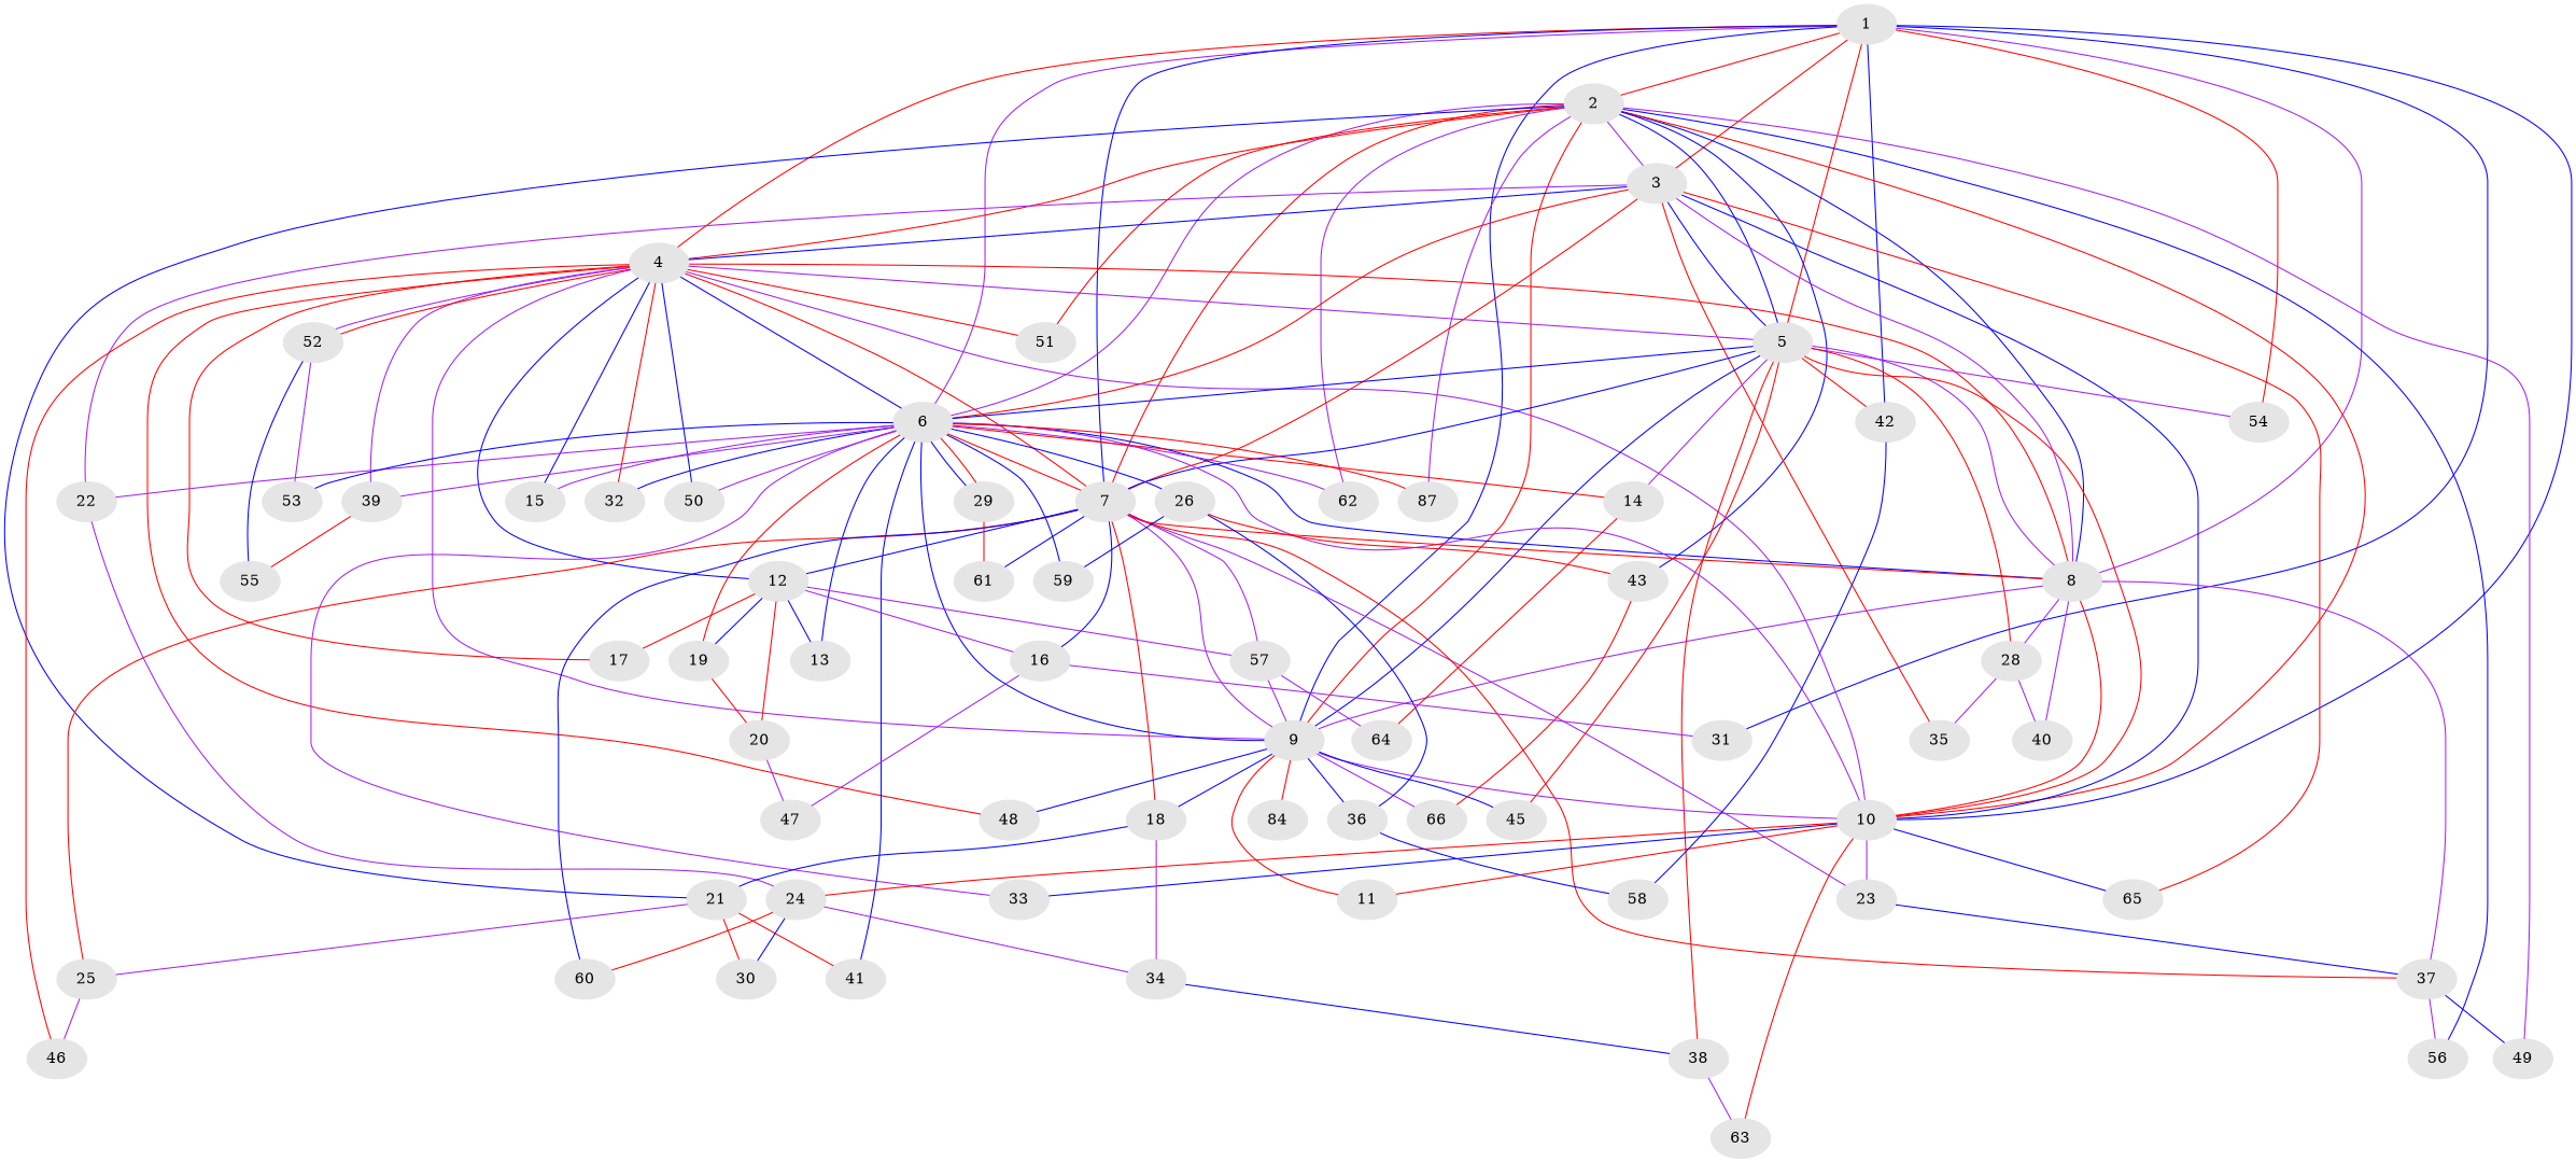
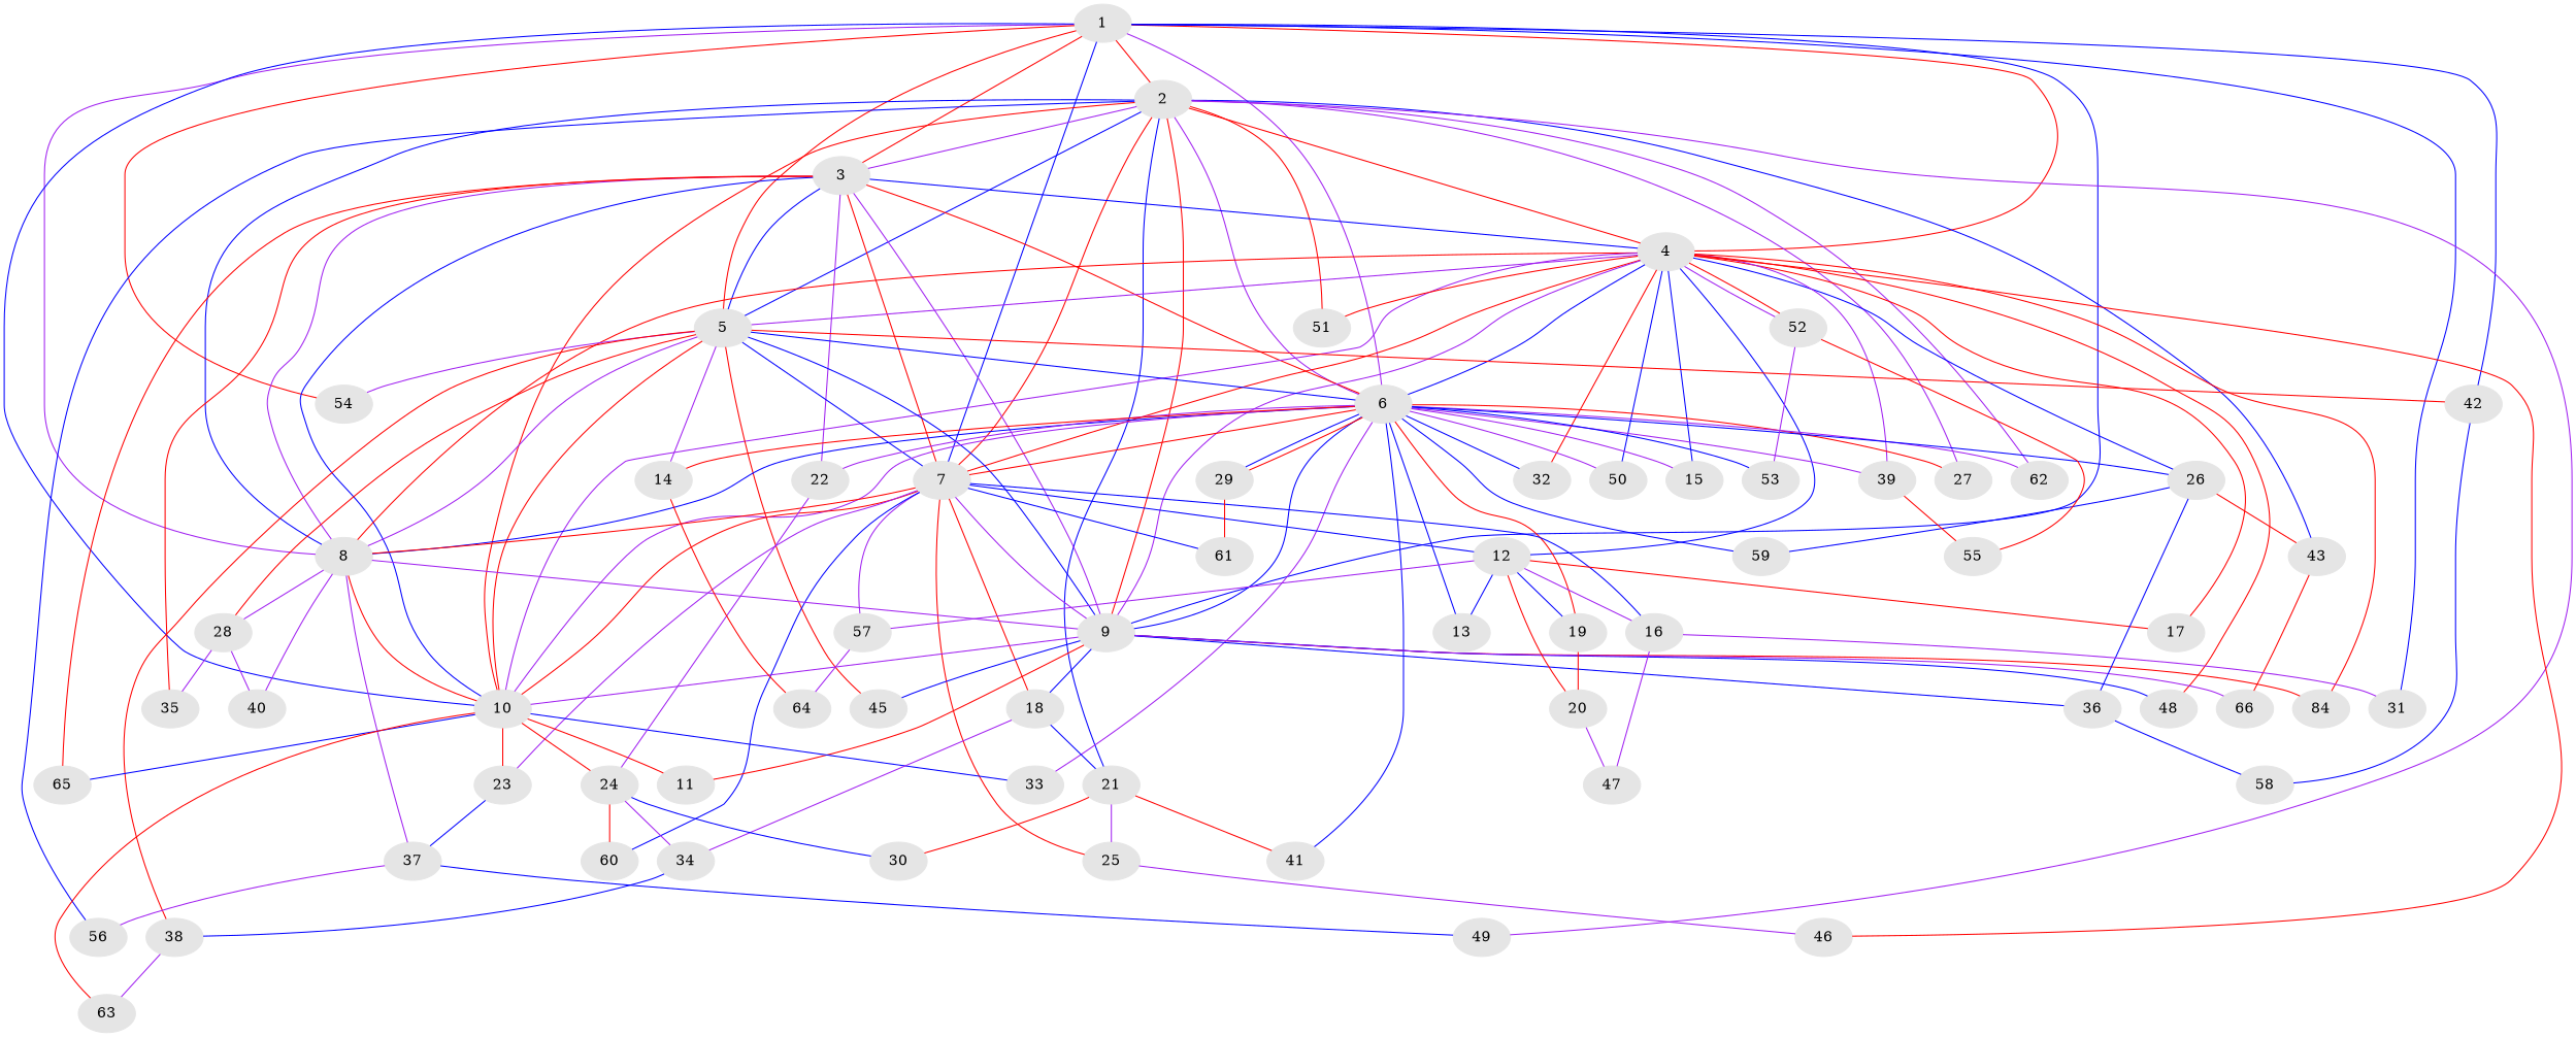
  graph {
    node [color=gray90 style=filled]
    edge [color=red]
    1
    2
    3
    4
    5
    6
    7
    8
    9
    10
    31
    42
    54
    21
-   27 [label=87]
+   27
    43
    49
    51
    56
    62
    22
    35
    65
    12
    15
    17
    26
    32
    39
    n30 [label=84]
    46
    48
    50
    52
    14
    28
    38
    45
    13
    19
    29
    33
    41
    53
    59
    16
    18
    23
    25
    57
    60
    61
    37
    40
    11
    36
    66
    24
    63
    58
    30
    20
    55
    64
    47
    34
    1 -- 2
    1 -- 3
    1 -- 4
    1 -- 5
    1 -- 6 [color=purple]
    1 -- 7 [color=blue]
    1 -- 8 [color=purple]
    1 -- 9 [color=blue]
    1 -- 10 [color=blue]
    1 -- 31 [color=blue]
    1 -- 42 [color=blue]
    1 -- 54
    2 -- 3 [color=purple]
    2 -- 4
    2 -- 5 [color=blue]
    2 -- 6 [color=purple]
    2 -- 7
    2 -- 8 [color=blue]
    2 -- 9
    2 -- 10
    2 -- 21 [color=blue]
    2 -- 27 [color=purple]
    2 -- 43 [color=blue]
    2 -- 49 [color=purple]
    2 -- 51
    2 -- 56 [color=blue]
    2 -- 62 [color=purple]
    3 -- 4 [color=blue]
    3 -- 5 [color=blue]
    3 -- 6
    3 -- 7
    3 -- 8 [color=purple]
-   57 -- 9 [color=purple]
+   3 -- 9 [color=purple]
    3 -- 10 [color=blue]
    3 -- 22 [color=purple]
    3 -- 35
    3 -- 65
    4 -- 5 [color=purple]
    4 -- 6 [color=blue]
    4 -- 7
    4 -- 8
    4 -- 9 [color=purple]
    4 -- 10 [color=purple]
    4 -- 51
    4 -- 12 [color=blue]
    4 -- 15 [color=blue]
    4 -- 17
+   4 -- 26 [color=blue]
    4 -- 32
    4 -- 39 [color=purple]
+   4 -- n30
    4 -- 46
    4 -- 48
    4 -- 50 [color=blue]
    4 -- 52 [color=purple]
    4 -- 52
    5 -- 6 [color=blue]
    5 -- 7 [color=blue]
    5 -- 8 [color=purple]
    5 -- 9 [color=blue]
    5 -- 10
    5 -- 42
    5 -- 54 [color=purple]
    5 -- 14 [color=purple]
    5 -- 28
    5 -- 38
    5 -- 45
    6 -- 7
    6 -- 8 [color=blue]
    6 -- 9 [color=blue]
    6 -- 10 [color=purple]
    6 -- 27
    6 -- 62 [color=purple]
    6 -- 22 [color=purple]
    6 -- 15 [color=purple]
    6 -- 26 [color=blue]
    6 -- 32 [color=blue]
    6 -- 39 [color=purple]
    6 -- 50 [color=purple]
    6 -- 14
    6 -- 13 [color=blue]
    6 -- 19
    6 -- 29 [color=blue]
    6 -- 29
    6 -- 33 [color=purple]
    6 -- 41 [color=blue]
    6 -- 53 [color=blue]
    6 -- 59 [color=blue]
    7 -- 8
    7 -- 9 [color=purple]
-   7 -- 37
+   7 -- 10
    7 -- 12 [color=blue]
    7 -- 16 [color=blue]
    7 -- 18
    7 -- 23 [color=purple]
    7 -- 25
    7 -- 57 [color=purple]
    7 -- 60 [color=blue]
    7 -- 61 [color=blue]
    8 -- 9 [color=purple]
    8 -- 10
    8 -- 28 [color=purple]
    8 -- 37 [color=purple]
    8 -- 40 [color=purple]
    9 -- 10 [color=purple]
    9 -- n30
    9 -- 48 [color=blue]
    9 -- 45 [color=blue]
    9 -- 18 [color=blue]
    9 -- 11
    9 -- 36 [color=blue]
    9 -- 66 [color=purple]
    10 -- 65 [color=blue]
    10 -- 33 [color=blue]
-   10 -- 23 [color=purple]
+   10 -- 23
    10 -- 11
    10 -- 24
    10 -- 63
    42 -- 58 [color=blue]
    21 -- 41
    21 -- 25 [color=purple]
    21 -- 30
    43 -- 66
    22 -- 24 [color=purple]
    12 -- 17
    12 -- 13 [color=blue]
    12 -- 19 [color=blue]
    12 -- 16 [color=purple]
    12 -- 57 [color=purple]
    12 -- 20
    26 -- 43
    26 -- 59 [color=blue]
    26 -- 36 [color=blue]
    39 -- 55
    52 -- 53 [color=purple]
-   52 -- 55 [color=blue]
+   52 -- 55
    14 -- 64
    28 -- 35 [color=purple]
    28 -- 40 [color=purple]
    38 -- 63 [color=purple]
    19 -- 20
    29 -- 61
    16 -- 31 [color=purple]
    16 -- 47 [color=purple]
    18 -- 21 [color=blue]
    18 -- 34 [color=purple]
    23 -- 37 [color=blue]
    25 -- 46 [color=purple]
    57 -- 64 [color=purple]
    37 -- 49 [color=blue]
    37 -- 56 [color=purple]
    36 -- 58 [color=blue]
    24 -- 60
    24 -- 30 [color=blue]
    24 -- 34 [color=purple]
    20 -- 47 [color=purple]
    34 -- 38 [color=blue]
  }
